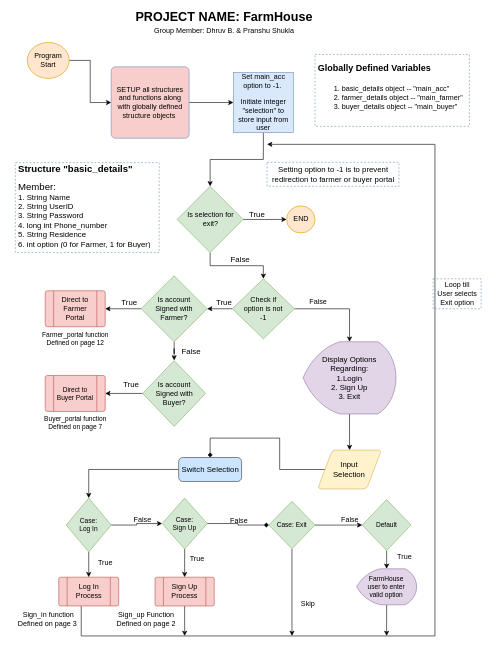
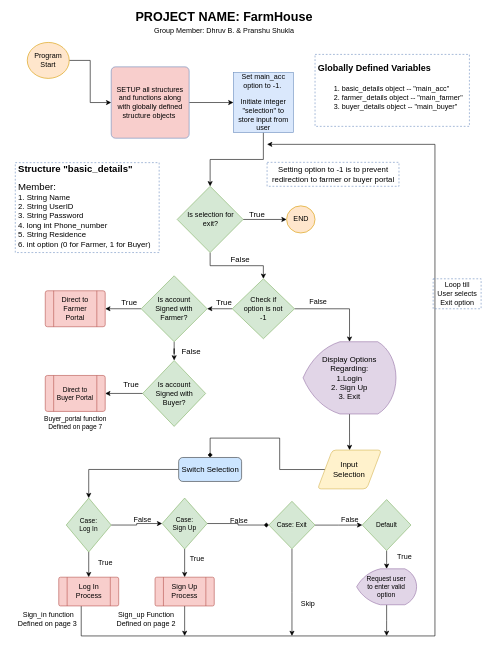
  <mxCell id="0" />
  <mxCell id="1" parent="0" />
  <mxCell id="2" style="edgeStyle=orthogonalEdgeStyle;rounded=0;orthogonalLoop=1;jettySize=auto;html=1;entryX=0;entryY=0.5;entryDx=0;entryDy=0;fontSize=14;" parent="1" source="3" target="7" edge="1"><mxGeometry relative="1" as="geometry" /></mxCell>
  <mxCell id="3" value="Program Start" style="strokeWidth=1;html=1;shape=mxgraph.flowchart.start_1;whiteSpace=wrap;fillColor=#ffe6cc;strokeColor=#d79b00;" parent="1" vertex="1"><mxGeometry x="45" y="70" width="70" height="60" as="geometry" /></mxCell>
  <mxCell id="4" style="edgeStyle=orthogonalEdgeStyle;rounded=0;orthogonalLoop=1;jettySize=auto;html=1;fontSize=14;" parent="1" source="5" target="9" edge="1"><mxGeometry relative="1" as="geometry" /></mxCell>
  <mxCell id="5" value="&lt;font style=&quot;font-size: 13px;&quot;&gt;Display Options Regarding:&lt;br style=&quot;font-size: 13px;&quot;&gt;1.Login &lt;br style=&quot;font-size: 13px;&quot;&gt;2. Sign Up&lt;br style=&quot;font-size: 13px;&quot;&gt;3. Exit&lt;br style=&quot;font-size: 13px;&quot;&gt;&lt;/font&gt;" style="strokeWidth=1;html=1;shape=mxgraph.flowchart.display;whiteSpace=wrap;fontSize=13;verticalAlign=middle;fillColor=#e1d5e7;strokeColor=#9673a6;" parent="1" vertex="1"><mxGeometry x="505" y="569.25" width="155" height="120.5" as="geometry" /></mxCell>
  <mxCell id="6" style="edgeStyle=orthogonalEdgeStyle;rounded=0;orthogonalLoop=1;jettySize=auto;html=1;" parent="1" source="7" target="44" edge="1"><mxGeometry relative="1" as="geometry" /></mxCell>
  <mxCell id="7" value="SETUP all structures and functions along with globally defined structure objects&lt;i style=&quot;font-size: 12px;&quot;&gt;&amp;nbsp;&lt;/i&gt;" style="rounded=1;whiteSpace=wrap;html=1;absoluteArcSize=1;arcSize=14;strokeWidth=1;fontSize=12;fillColor=#f8cecc;strokeColor=#6c8ebf;" parent="1" vertex="1"><mxGeometry x="185" y="110.75" width="130" height="119" as="geometry" /></mxCell>
  <mxCell id="8" style="edgeStyle=orthogonalEdgeStyle;rounded=0;orthogonalLoop=1;jettySize=auto;html=1;entryX=0.5;entryY=0;entryDx=0;entryDy=0;fontSize=14;endArrow=diamond;" parent="1" source="9" target="21" edge="1"><mxGeometry relative="1" as="geometry" /></mxCell>
  <mxCell id="9" value="Input Selection" style="shape=parallelogram;html=1;strokeWidth=1;perimeter=parallelogramPerimeter;whiteSpace=wrap;rounded=1;arcSize=12;size=0.23;fontSize=13;spacingLeft=15;spacingRight=15;fillColor=#fff2cc;strokeColor=#d6b656;" parent="1" vertex="1"><mxGeometry x="529.38" y="749.96" width="106.25" height="64.75" as="geometry" /></mxCell>
  <mxCell id="10" style="edgeStyle=orthogonalEdgeStyle;rounded=0;orthogonalLoop=1;jettySize=auto;html=1;entryX=0;entryY=0.5;entryDx=0;entryDy=0;entryPerimeter=0;" parent="1" source="12" target="40" edge="1"><mxGeometry relative="1" as="geometry" /></mxCell>
  <mxCell id="11" style="edgeStyle=orthogonalEdgeStyle;rounded=0;orthogonalLoop=1;jettySize=auto;html=1;entryX=0.5;entryY=0;entryDx=0;entryDy=0;entryPerimeter=0;" parent="1" source="12" target="39" edge="1"><mxGeometry relative="1" as="geometry" /></mxCell>
  <mxCell id="12" value="&lt;font style=&quot;font-size: 12px;&quot;&gt;Is selection for exit?&lt;/font&gt;" style="strokeWidth=1;html=1;shape=mxgraph.flowchart.decision;fontSize=12;whiteSpace=wrap;spacingLeft=9;spacingRight=7;fillColor=#d5e8d4;strokeColor=#82b366;" parent="1" vertex="1"><mxGeometry x="295" y="310" width="110" height="110.5" as="geometry" /></mxCell>
  <mxCell id="13" style="edgeStyle=orthogonalEdgeStyle;rounded=0;orthogonalLoop=1;jettySize=auto;html=1;entryX=1;entryY=0.5;entryDx=0;entryDy=0;fontSize=14;" parent="1" source="15" target="16" edge="1"><mxGeometry relative="1" as="geometry" /></mxCell>
  <mxCell id="14" style="edgeStyle=orthogonalEdgeStyle;rounded=0;orthogonalLoop=1;jettySize=auto;html=1;fontSize=14;" parent="1" source="15" target="18" edge="1"><mxGeometry relative="1" as="geometry" /></mxCell>
  <mxCell id="15" value="Is account Signed with Farmer?" style="strokeWidth=1;html=1;shape=mxgraph.flowchart.decision;whiteSpace=wrap;fontSize=12;spacing=1;spacingLeft=15;spacingRight=15;fillColor=#d5e8d4;strokeColor=#82b366;" parent="1" vertex="1"><mxGeometry x="235" y="459.25" width="110" height="110" as="geometry" /></mxCell>
  <mxCell id="16" value="Direct to Farmer Portal" style="verticalLabelPosition=middle;verticalAlign=middle;html=1;shape=process;whiteSpace=wrap;rounded=1;size=0.14;arcSize=6;fontSize=12;labelPosition=center;align=center;fillColor=#f8cecc;strokeColor=#b85450;" parent="1" vertex="1"><mxGeometry x="75" y="484.25" width="100" height="60" as="geometry" /></mxCell>
  <mxCell id="17" style="edgeStyle=orthogonalEdgeStyle;rounded=0;orthogonalLoop=1;jettySize=auto;html=1;entryX=1;entryY=0.5;entryDx=0;entryDy=0;fontSize=14;" parent="1" source="18" target="19" edge="1"><mxGeometry relative="1" as="geometry" /></mxCell>
  <mxCell id="18" value="Is account Signed with Buyer?" style="strokeWidth=1;html=1;shape=mxgraph.flowchart.decision;whiteSpace=wrap;fontSize=12;spacingLeft=15;spacingRight=15;fillColor=#d5e8d4;strokeColor=#82b366;" parent="1" vertex="1"><mxGeometry x="237.5" y="600.5" width="105" height="110" as="geometry" /></mxCell>
  <mxCell id="19" value="Direct to Buyer Portal" style="verticalLabelPosition=middle;verticalAlign=middle;html=1;shape=process;whiteSpace=wrap;rounded=1;size=0.14;arcSize=6;fontSize=11;labelPosition=center;align=center;fillColor=#f8cecc;strokeColor=#b85450;" parent="1" vertex="1"><mxGeometry x="75" y="625.5" width="100" height="60" as="geometry" /></mxCell>
  <mxCell id="20" style="edgeStyle=orthogonalEdgeStyle;rounded=0;orthogonalLoop=1;jettySize=auto;html=1;entryX=0.5;entryY=0;entryDx=0;entryDy=0;entryPerimeter=0;fontSize=14;" parent="1" source="21" target="24" edge="1"><mxGeometry relative="1" as="geometry" /></mxCell>
  <mxCell id="21" value="Switch Selection" style="rounded=1;whiteSpace=wrap;html=1;absoluteArcSize=1;arcSize=14;strokeWidth=1;fontSize=13;fillColor=#cce5ff;strokeColor=#36393d;" parent="1" vertex="1"><mxGeometry x="297.5" y="762.33" width="105" height="40" as="geometry" /></mxCell>
  <mxCell id="22" style="edgeStyle=orthogonalEdgeStyle;rounded=0;orthogonalLoop=1;jettySize=auto;html=1;fontSize=14;" parent="1" source="24" target="34" edge="1"><mxGeometry relative="1" as="geometry" /></mxCell>
  <mxCell id="23" style="edgeStyle=orthogonalEdgeStyle;rounded=0;orthogonalLoop=1;jettySize=auto;html=1;entryX=0;entryY=0.5;entryDx=0;entryDy=0;entryPerimeter=0;fontSize=14;" parent="1" source="24" target="27" edge="1"><mxGeometry relative="1" as="geometry" /></mxCell>
  <mxCell id="24" value="Case: Log In" style="strokeWidth=1;html=1;shape=mxgraph.flowchart.decision;whiteSpace=wrap;fontSize=11;fillColor=#d5e8d4;strokeColor=#82b366;spacingLeft=15;spacingRight=15;" parent="1" vertex="1"><mxGeometry x="110" y="830" width="75" height="90" as="geometry" /></mxCell>
  <mxCell id="25" style="edgeStyle=orthogonalEdgeStyle;rounded=0;orthogonalLoop=1;jettySize=auto;html=1;exitX=0.5;exitY=1;exitDx=0;exitDy=0;exitPerimeter=0;fontSize=14;" parent="1" source="27" target="36" edge="1"><mxGeometry relative="1" as="geometry" /></mxCell>
  <mxCell id="26" style="edgeStyle=orthogonalEdgeStyle;rounded=0;orthogonalLoop=1;jettySize=auto;html=1;entryX=0;entryY=0.5;entryDx=0;entryDy=0;entryPerimeter=0;fontSize=14;endArrow=diamond;" parent="1" source="27" target="30" edge="1"><mxGeometry relative="1" as="geometry" /></mxCell>
  <mxCell id="27" value="Case: Sign Up" style="strokeWidth=1;html=1;shape=mxgraph.flowchart.decision;whiteSpace=wrap;fontSize=11;fillColor=#d5e8d4;strokeColor=#82b366;spacingLeft=15;spacingRight=15;" parent="1" vertex="1"><mxGeometry x="270" y="830" width="75" height="85" as="geometry" /></mxCell>
  <mxCell id="28" style="edgeStyle=orthogonalEdgeStyle;rounded=0;orthogonalLoop=1;jettySize=auto;html=1;entryX=0;entryY=0.5;entryDx=0;entryDy=0;entryPerimeter=0;fontSize=14;" parent="1" source="30" target="32" edge="1"><mxGeometry relative="1" as="geometry" /></mxCell>
  <mxCell id="29" style="edgeStyle=orthogonalEdgeStyle;rounded=0;orthogonalLoop=1;jettySize=auto;html=1;fontSize=11;" edge="1" parent="1" source="30"><mxGeometry relative="1" as="geometry"><mxPoint x="486.5" y="1060" as="targetPoint" /></mxGeometry></mxCell>
  <mxCell id="30" value="Case: Exit" style="strokeWidth=1;html=1;shape=mxgraph.flowchart.decision;whiteSpace=wrap;fontSize=11;fillColor=#d5e8d4;strokeColor=#82b366;" parent="1" vertex="1"><mxGeometry x="448" y="835.38" width="77" height="79.25" as="geometry" /></mxCell>
  <mxCell id="31" style="edgeStyle=orthogonalEdgeStyle;rounded=0;orthogonalLoop=1;jettySize=auto;html=1;entryX=0.5;entryY=0;entryDx=0;entryDy=0;entryPerimeter=0;fontSize=14;" parent="1" source="32" target="68" edge="1"><mxGeometry relative="1" as="geometry"><mxPoint x="660.68" y="979.446" as="targetPoint" /></mxGeometry></mxCell>
  <mxCell id="32" value="Default" style="strokeWidth=1;html=1;shape=mxgraph.flowchart.decision;whiteSpace=wrap;fontSize=11;fillColor=#d5e8d4;strokeColor=#82b366;" parent="1" vertex="1"><mxGeometry x="603.75" y="832.51" width="81.25" height="84.99" as="geometry" /></mxCell>
  <mxCell id="33" style="edgeStyle=orthogonalEdgeStyle;rounded=0;orthogonalLoop=1;jettySize=auto;html=1;" parent="1" source="34" edge="1"><mxGeometry relative="1" as="geometry"><mxPoint x="445" y="240" as="targetPoint" /><Array as="points"><mxPoint x="135" y="1060" /><mxPoint x="725" y="1060" /><mxPoint x="725" y="240" /></Array></mxGeometry></mxCell>
  <mxCell id="34" value="Log In Process" style="verticalLabelPosition=middle;verticalAlign=middle;html=1;shape=process;whiteSpace=wrap;rounded=1;size=0.14;arcSize=6;fontSize=12;labelPosition=center;align=center;fillColor=#f8cecc;strokeColor=#b85450;" parent="1" vertex="1"><mxGeometry x="97.5" y="962" width="100" height="47.92" as="geometry" /></mxCell>
  <mxCell id="35" style="edgeStyle=orthogonalEdgeStyle;rounded=0;orthogonalLoop=1;jettySize=auto;html=1;fontSize=11;" edge="1" parent="1" source="36"><mxGeometry relative="1" as="geometry"><mxPoint x="307.495" y="1060" as="targetPoint" /></mxGeometry></mxCell>
  <mxCell id="36" value="Sign Up Process" style="verticalLabelPosition=middle;verticalAlign=middle;html=1;shape=process;whiteSpace=wrap;rounded=1;size=0.14;arcSize=6;fontSize=12;labelPosition=center;align=center;fillColor=#f8cecc;strokeColor=#b85450;" parent="1" vertex="1"><mxGeometry x="258.12" y="962" width="98.75" height="48" as="geometry" /></mxCell>
  <mxCell id="37" style="edgeStyle=orthogonalEdgeStyle;rounded=0;orthogonalLoop=1;jettySize=auto;html=1;fontSize=14;" parent="1" source="39" target="15" edge="1"><mxGeometry relative="1" as="geometry" /></mxCell>
  <mxCell id="38" style="edgeStyle=orthogonalEdgeStyle;rounded=0;orthogonalLoop=1;jettySize=auto;html=1;entryX=0.5;entryY=0;entryDx=0;entryDy=0;entryPerimeter=0;fontSize=14;" parent="1" source="39" target="5" edge="1"><mxGeometry relative="1" as="geometry" /></mxCell>
  <mxCell id="39" value="Check if option is not -1" style="strokeWidth=1;html=1;shape=mxgraph.flowchart.decision;whiteSpace=wrap;fontSize=12;spacingLeft=15;spacingRight=15;fillColor=#d5e8d4;strokeColor=#82b366;" parent="1" vertex="1"><mxGeometry x="386.91" y="464.25" width="103.82" height="100" as="geometry" /></mxCell>
  <mxCell id="40" value="END" style="strokeWidth=1;html=1;shape=mxgraph.flowchart.start_1;whiteSpace=wrap;fontSize=12;fillColor=#ffe6cc;strokeColor=#d79b00;" parent="1" vertex="1"><mxGeometry x="477.5" y="342.63" width="47.5" height="45.25" as="geometry" /></mxCell>
  <mxCell id="41" value="&lt;font style=&quot;font-size: 21px;&quot;&gt;PROJECT NAME: FarmHouse&lt;br style=&quot;font-size: 21px;&quot;&gt;&lt;br style=&quot;font-size: 21px;&quot;&gt;&lt;/font&gt;" style="text;strokeColor=none;fillColor=none;html=1;fontSize=21;fontStyle=1;verticalAlign=middle;align=center;" parent="1" vertex="1"><mxGeometry x="322.5" y="20" width="100" height="40" as="geometry" /></mxCell>
  <mxCell id="42" value="Group Member: Dhruv B. &amp;amp; Pranshu Shukla" style="text;html=1;align=center;verticalAlign=middle;resizable=0;points=[];autosize=1;" parent="1" vertex="1"><mxGeometry x="247.5" y="40" width="250" height="20" as="geometry" /></mxCell>
  <mxCell id="43" style="edgeStyle=orthogonalEdgeStyle;rounded=0;orthogonalLoop=1;jettySize=auto;html=1;entryX=0.5;entryY=0;entryDx=0;entryDy=0;entryPerimeter=0;" parent="1" source="44" target="12" edge="1"><mxGeometry relative="1" as="geometry" /></mxCell>
  <mxCell id="44" value="Set main_acc option to -1.&amp;nbsp;&lt;br&gt;&lt;br&gt;Initiate integer &quot;selection&quot; to store input from user" style="whiteSpace=wrap;html=1;aspect=fixed;strokeWidth=1;rotation=0;fillColor=#dae8fc;strokeColor=#6c8ebf;" parent="1" vertex="1"><mxGeometry x="388.82" y="120.25" width="100" height="100" as="geometry" /></mxCell>
  <mxCell id="45" value="&lt;h1 style=&quot;font-size: 16px&quot;&gt;&lt;font style=&quot;font-size: 16px&quot;&gt;Structure &quot;basic_details&quot;&lt;/font&gt;&lt;/h1&gt;&lt;div style=&quot;font-size: 16px&quot;&gt;&lt;font style=&quot;font-size: 16px&quot;&gt;Member:&lt;/font&gt;&lt;/div&gt;&lt;div style=&quot;font-size: 13px&quot;&gt;&lt;font style=&quot;font-size: 13px&quot;&gt;1. String Name&lt;/font&gt;&lt;/div&gt;&lt;div style=&quot;font-size: 13px&quot;&gt;&lt;font style=&quot;font-size: 13px&quot;&gt;2. String UserID&lt;/font&gt;&lt;/div&gt;&lt;div style=&quot;font-size: 13px&quot;&gt;&lt;font style=&quot;font-size: 13px&quot;&gt;3. String Password&lt;/font&gt;&lt;/div&gt;&lt;div style=&quot;font-size: 13px&quot;&gt;&lt;font style=&quot;font-size: 13px&quot;&gt;4. long int Phone_number&lt;/font&gt;&lt;/div&gt;&lt;div style=&quot;font-size: 13px&quot;&gt;&lt;font style=&quot;font-size: 13px&quot;&gt;5. String Residence&lt;/font&gt;&lt;/div&gt;&lt;div style=&quot;font-size: 13px&quot;&gt;&lt;font style=&quot;font-size: 13px&quot;&gt;6. int option (0 for Farmer, 1 for Buyer)&lt;/font&gt;&lt;/div&gt;" style="text;html=1;strokeColor=#6c8ebf;fillColor=none;spacing=5;spacingTop=-20;whiteSpace=wrap;overflow=hidden;rounded=0;dashed=1;" parent="1" vertex="1"><mxGeometry x="25" y="270.5" width="240" height="150" as="geometry" /></mxCell>
  <mxCell id="46" value="&lt;p style=&quot;line-height: 100%&quot;&gt;&lt;/p&gt;&lt;h1&gt;&lt;font style=&quot;font-size: 15px&quot;&gt;Globally Defined Variables&lt;/font&gt;&lt;/h1&gt;&lt;p&gt;&lt;ol&gt;&lt;li&gt;basic_details object -- &quot;main_acc&quot;&amp;nbsp;&lt;/li&gt;&lt;li&gt;farmer_details object -- &quot;main_farmer&quot;&lt;/li&gt;&lt;li&gt;buyer_details object -- &quot;main_buyer&quot;&lt;/li&gt;&lt;/ol&gt;&lt;/p&gt;&lt;p&gt;&lt;/p&gt;" style="text;html=1;strokeColor=#6c8ebf;fillColor=none;spacing=5;spacingTop=-20;whiteSpace=wrap;overflow=hidden;rounded=0;gradientColor=none;dashed=1;" parent="1" vertex="1"><mxGeometry x="525" y="90" width="257.5" height="120" as="geometry" /></mxCell>
  <mxCell id="47" value="Setting option to -1 is to prevent &lt;br&gt;redirection to farmer or buyer portal" style="text;html=1;align=center;verticalAlign=middle;resizable=0;points=[];autosize=1;fontSize=13;labelBorderColor=none;labelBackgroundColor=none;dashed=1;fillColor=none;strokeColor=#6c8ebf;" parent="1" vertex="1"><mxGeometry x="445" y="270" width="220" height="40" as="geometry" /></mxCell>
  <mxCell id="48" value="True" style="text;html=1;align=center;verticalAlign=middle;resizable=0;points=[];autosize=1;fontSize=13;" parent="1" vertex="1"><mxGeometry x="408" y="346" width="40" height="20" as="geometry" /></mxCell>
  <mxCell id="49" value="False" style="text;html=1;align=center;verticalAlign=middle;resizable=0;points=[];autosize=1;fontSize=13;" parent="1" vertex="1"><mxGeometry x="375" y="422" width="50" height="20" as="geometry" /></mxCell>
  <mxCell id="50" value="True" style="text;html=1;align=center;verticalAlign=middle;resizable=0;points=[];autosize=1;fontSize=13;" parent="1" vertex="1"><mxGeometry x="352.5" y="493" width="40" height="20" as="geometry" /></mxCell>
  <mxCell id="51" value="True" style="text;html=1;align=center;verticalAlign=middle;resizable=0;points=[];autosize=1;fontSize=13;" parent="1" vertex="1"><mxGeometry x="195" y="493" width="40" height="20" as="geometry" /></mxCell>
  <mxCell id="52" value="False" style="text;html=1;align=center;verticalAlign=middle;resizable=0;points=[];autosize=1;fontSize=13;" parent="1" vertex="1"><mxGeometry x="292.5" y="574.5" width="50" height="20" as="geometry" /></mxCell>
  <mxCell id="53" value="True" style="text;html=1;align=center;verticalAlign=middle;resizable=0;points=[];autosize=1;fontSize=13;" parent="1" vertex="1"><mxGeometry x="197.5" y="631" width="40" height="20" as="geometry" /></mxCell>
  <mxCell id="54" value="False" style="text;html=1;align=center;verticalAlign=middle;resizable=0;points=[];autosize=1;fontSize=12;" parent="1" vertex="1"><mxGeometry x="505" y="493" width="50" height="20" as="geometry" /></mxCell>
  <mxCell id="55" value="True" style="text;html=1;align=center;verticalAlign=middle;resizable=0;points=[];autosize=1;fontSize=12;" parent="1" vertex="1"><mxGeometry x="155" y="928" width="40" height="20" as="geometry" /></mxCell>
  <mxCell id="56" value="True" style="text;html=1;align=center;verticalAlign=middle;resizable=0;points=[];autosize=1;fontSize=12;" parent="1" vertex="1"><mxGeometry x="307.5" y="922" width="40" height="20" as="geometry" /></mxCell>
  <mxCell id="57" value="False" style="text;html=1;align=center;verticalAlign=middle;resizable=0;points=[];autosize=1;fontSize=12;" parent="1" vertex="1"><mxGeometry x="212" y="857" width="50" height="20" as="geometry" /></mxCell>
  <mxCell id="58" value="False" style="text;html=1;align=center;verticalAlign=middle;resizable=0;points=[];autosize=1;fontSize=12;" parent="1" vertex="1"><mxGeometry x="373" y="858" width="50" height="20" as="geometry" /></mxCell>
  <mxCell id="59" value="Skip" style="text;html=1;align=center;verticalAlign=middle;resizable=0;points=[];autosize=1;fontSize=12;" parent="1" vertex="1"><mxGeometry x="492.5" y="997" width="40" height="20" as="geometry" /></mxCell>
  <mxCell id="60" value="False" style="text;html=1;align=center;verticalAlign=middle;resizable=0;points=[];autosize=1;fontSize=12;" parent="1" vertex="1"><mxGeometry x="558" y="857" width="50" height="20" as="geometry" /></mxCell>
  <mxCell id="61" value="True" style="text;html=1;align=center;verticalAlign=middle;resizable=0;points=[];autosize=1;fontSize=12;" parent="1" vertex="1"><mxGeometry x="654.38" y="917.5" width="40" height="20" as="geometry" /></mxCell>
  <mxCell id="62" value="Loop till&lt;br&gt;User selects&lt;br&gt;Exit option" style="text;html=1;align=center;verticalAlign=middle;resizable=0;points=[];autosize=1;fontSize=12;direction=east;fillColor=none;strokeColor=#6c8ebf;dashed=1;" parent="1" vertex="1"><mxGeometry x="722" y="464.25" width="80" height="50" as="geometry" /></mxCell>
- <mxCell id="63" value="Farmer_portal&amp;nbsp;function&lt;br&gt;Defined on page 12" style="text;html=1;align=center;verticalAlign=middle;resizable=0;points=[];autosize=1;fontSize=11;" parent="1" vertex="1"><mxGeometry x="60" y="550" width="130" height="30" as="geometry" /></mxCell>
  <mxCell id="64" value="Buyer_portal&amp;nbsp;function&lt;br&gt;Defined on page 7" style="text;html=1;align=center;verticalAlign=middle;resizable=0;points=[];autosize=1;fontSize=11;" parent="1" vertex="1"><mxGeometry x="65" y="689.75" width="120" height="30" as="geometry" /></mxCell>
  <mxCell id="65" value="Sign_in function&lt;br&gt;Defined on page 3&amp;nbsp;" style="text;html=1;align=center;verticalAlign=middle;resizable=0;points=[];autosize=1;fontSize=12;" parent="1" vertex="1"><mxGeometry x="20" y="1017" width="120" height="30" as="geometry" /></mxCell>
  <mxCell id="66" value="Sign_up Function&lt;br&gt;Defined on page 2" style="text;html=1;align=center;verticalAlign=middle;resizable=0;points=[];autosize=1;fontSize=12;" parent="1" vertex="1"><mxGeometry x="187.5" y="1017" width="110" height="30" as="geometry" /></mxCell>
  <mxCell id="67" style="edgeStyle=orthogonalEdgeStyle;rounded=0;orthogonalLoop=1;jettySize=auto;html=1;fontSize=11;" edge="1" parent="1" source="68"><mxGeometry relative="1" as="geometry"><mxPoint x="644.38" y="1060" as="targetPoint" /></mxGeometry></mxCell>
- <mxCell id="68" value="FarmHouse user to enter valid option" style="strokeWidth=1;html=1;shape=mxgraph.flowchart.display;whiteSpace=wrap;labelBackgroundColor=none;fontSize=11;spacing=2;spacingLeft=15;spacingRight=15;fillColor=#e1d5e7;strokeColor=#9673a6;" parent="1" vertex="1"><mxGeometry x="594.38" y="948" width="100" height="60" as="geometry" /></mxCell>
+ <mxCell id="68" value="Request user to enter valid option" style="strokeWidth=1;html=1;shape=mxgraph.flowchart.display;whiteSpace=wrap;labelBackgroundColor=none;fontSize=11;spacing=2;spacingLeft=15;spacingRight=15;fillColor=#e1d5e7;strokeColor=#9673a6;" parent="1" vertex="1"><mxGeometry x="594.38" y="948" width="100" height="60" as="geometry" /></mxCell>
